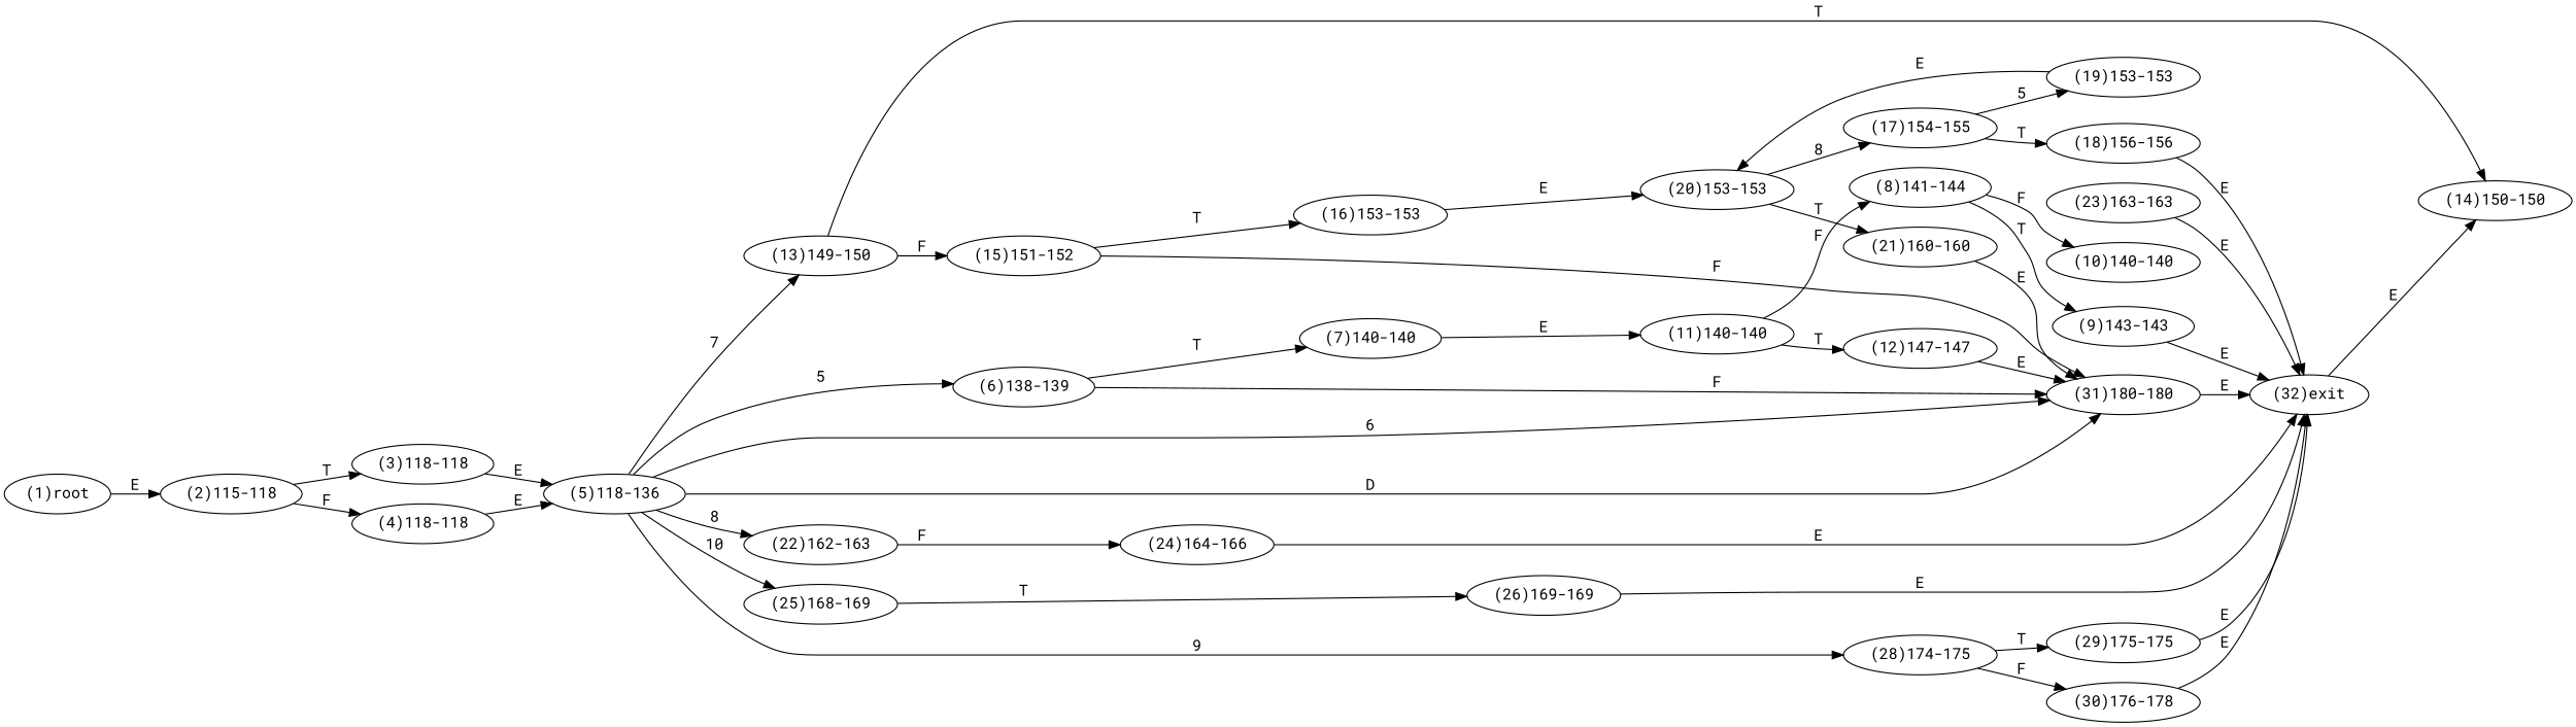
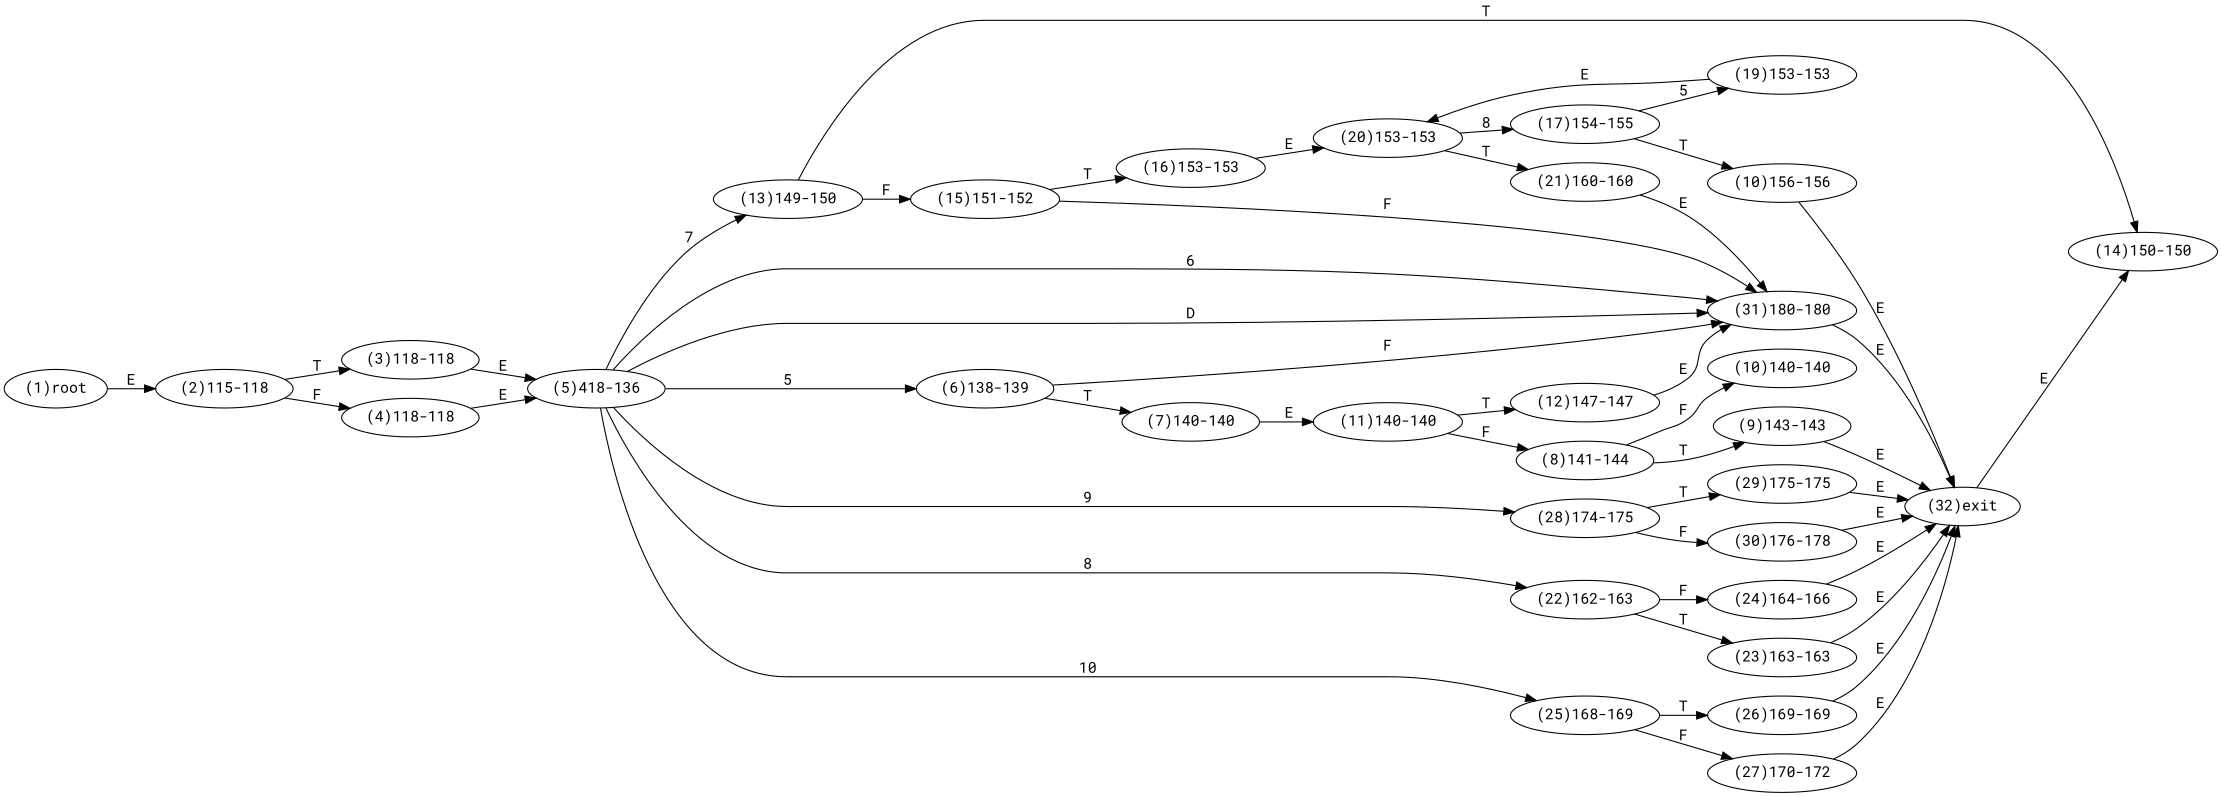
  digraph {
    fontname="Roboto Mono"
    rankdir=LR
    node [fontname="Roboto Mono"]
    edge [fontname="Roboto Mono"]
    n1 [label="(1)root"]
    n2 [label="(2)115-118"]
    n3 [label="(3)118-118"]
    n4 [label="(4)118-118"]
-   n5 [label="(5)118-136"]
+   n5 [label="(5)418-136"]
    n6 [label="(6)138-139"]
    n7 [label="(13)149-150"]
    n8 [label="(22)162-163"]
    n9 [label="(25)168-169"]
    n10 [label="(28)174-175"]
    n11 [label="(31)180-180"]
    n12 [label="(7)140-140"]
    n13 [label="(14)150-150"]
    n14 [label="(15)151-152"]
    n15 [label="(23)163-163"]
    n16 [label="(24)164-166"]
+   n17 [label="(27)170-172"]
    n18 [label="(26)169-169"]
    n19 [label="(29)175-175"]
    n20 [label="(30)176-178"]
    n21 [label="(32)exit"]
    n22 [label="(11)140-140"]
    n23 [label="(8)141-144"]
    n24 [label="(12)147-147"]
    n25 [label="(9)143-143"]
    n26 [label="(10)140-140"]
    n27 [label="(16)153-153"]
    n28 [label="(20)153-153"]
    n29 [label="(17)154-155"]
    n30 [label="(19)153-153"]
-   n31 [label="(18)156-156"]
+   n31 [label="(10)156-156"]
    n32 [label="(21)160-160"]
    n1 -> n2 [label=E]
    n2 -> n3 [label=T]
    n2 -> n4 [label=F]
    n3 -> n5 [label=E]
    n4 -> n5 [label=E]
    n5 -> n6 [label=5]
    n5 -> n7 [label=7]
    n5 -> n8 [label=8]
    n5 -> n9 [label=10]
    n5 -> n10 [label=9]
    n5 -> n11 [label=6]
    n5 -> n11 [label=D]
    n6 -> n11 [label=F]
    n6 -> n12 [label=T]
    n7 -> n13 [label=T]
    n7 -> n14 [label=F]
+   n8 -> n15 [label=T]
    n8 -> n16 [label=F]
+   n9 -> n17 [label=F]
    n9 -> n18 [label=T]
    n10 -> n19 [label=T]
    n10 -> n20 [label=F]
    n11 -> n21 [label=E]
    n12 -> n22 [label=E]
    n14 -> n11 [label=F]
    n14 -> n27 [label=T]
    n15 -> n21 [label=E]
    n16 -> n21 [label=E]
+   n17 -> n21 [label=E]
    n18 -> n21 [label=E]
    n19 -> n21 [label=E]
    n20 -> n21 [label=E]
    n21 -> n13 [label=E]
    n22 -> n23 [label=F]
    n22 -> n24 [label=T]
    n23 -> n25 [label=T]
    n23 -> n26 [label=F]
    n24 -> n11 [label=E]
    n25 -> n21 [label=E]
    n27 -> n28 [label=E]
    n28 -> n29 [label=8]
    n28 -> n32 [label=T]
    n29 -> n30 [label=5]
    n29 -> n31 [label=T]
    n30 -> n28 [label=E]
    n31 -> n21 [label=E]
    n32 -> n11 [label=E]
  }
